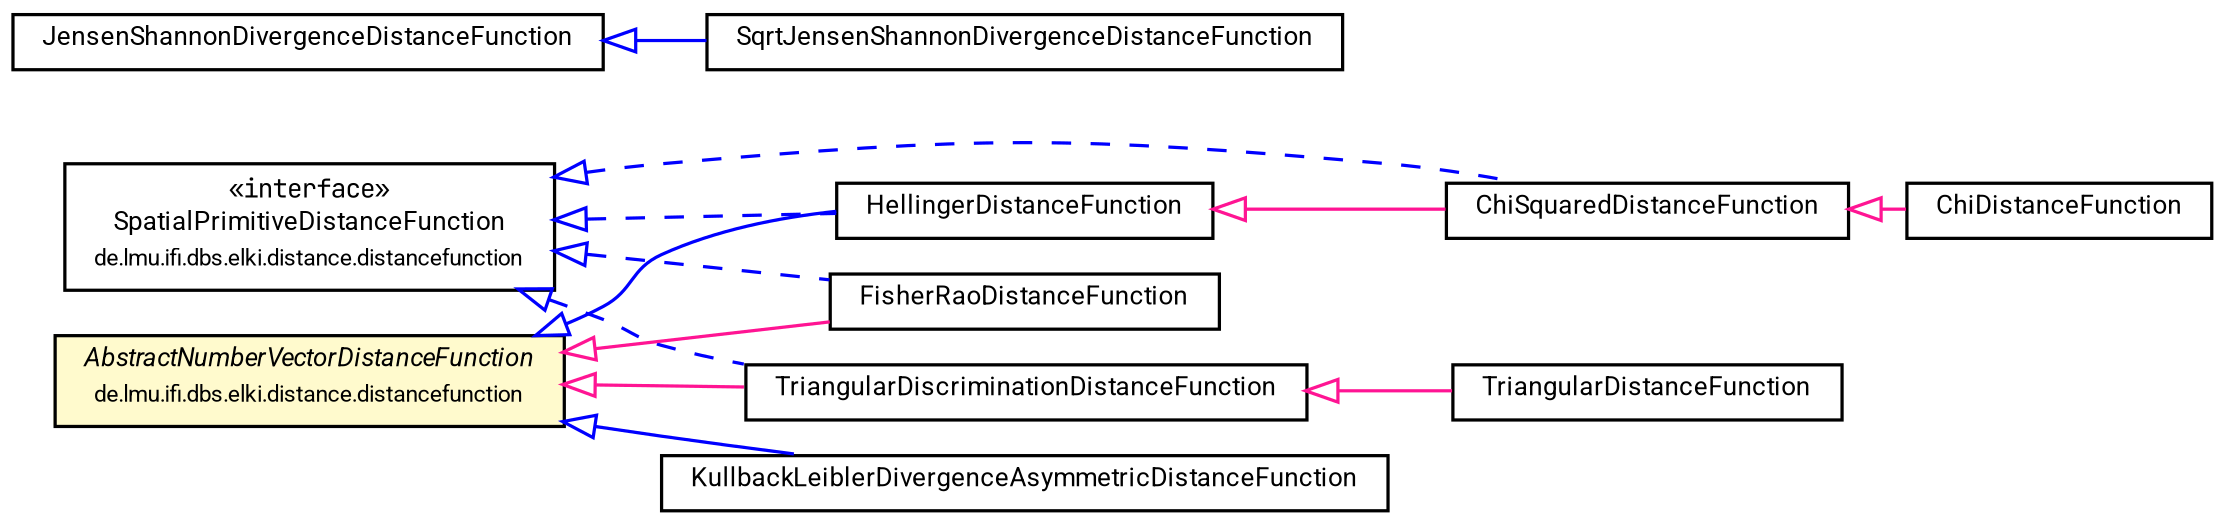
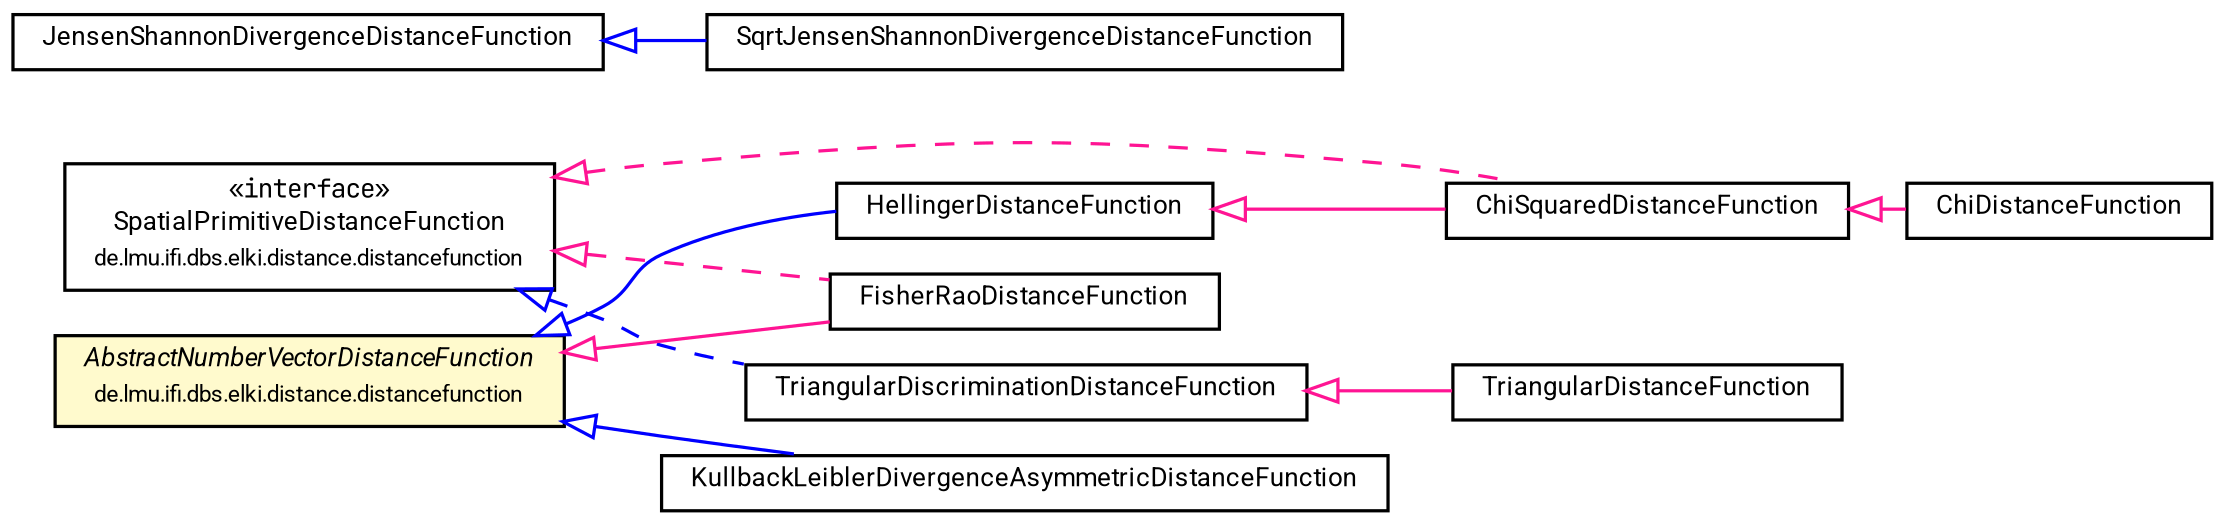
  digraph {
    fontname="JetBrains Mono"
    nodesep=0.15
    rankdir=LR
    ranksep=0.25
    node [fontcolor=black fontname="JetBrains Mono" fontsize=8 margin=0 shape=plaintext]
    edge [arrowtail=empty color=blue dir=back fontname="JetBrains Mono" fontsize=7 labelfontname=Roboto labelfontsize=7 weight=10]
    n1 [height=0 label=<<table title="de.lmu.ifi.dbs.elki.distance.distancefunction.SpatialPrimitiveDistanceFunction" border="0" cellborder="1" cellspacing="0" cellpadding="2" href="../SpatialPrimitiveDistanceFunction.html" target="_parent"> 		<tr><td><table border="0" cellspacing="0" cellpadding="1"> 		<tr><td align="center" balign="center"> &#171;interface&#187; </td></tr> 		<tr><td align="center" balign="center"> <font face="Roboto">SpatialPrimitiveDistanceFunction</font> </td></tr> 		<tr><td align="center" balign="center"> <font face="Roboto" point-size="7.0">de.lmu.ifi.dbs.elki.distance.distancefunction</font> </td></tr> 		</table></td></tr> 		</table>> width=0]
    n2 [height=0 label=<<table title="de.lmu.ifi.dbs.elki.distance.distancefunction.probabilistic.FisherRaoDistanceFunction" border="0" cellborder="1" cellspacing="0" cellpadding="2" href="FisherRaoDistanceFunction.html" target="_parent"> 		<tr><td><table border="0" cellspacing="0" cellpadding="1"> 		<tr><td align="center" balign="center"> <font face="Roboto">FisherRaoDistanceFunction</font> </td></tr> 		</table></td></tr> 		</table>> width=0]
    n3 [height=0 label=<<table title="de.lmu.ifi.dbs.elki.distance.distancefunction.probabilistic.HellingerDistanceFunction" border="0" cellborder="1" cellspacing="0" cellpadding="2" href="HellingerDistanceFunction.html" target="_parent"> 		<tr><td><table border="0" cellspacing="0" cellpadding="1"> 		<tr><td align="center" balign="center"> <font face="Roboto">HellingerDistanceFunction</font> </td></tr> 		</table></td></tr> 		</table>> width=0]
    n4 [height=0 label=<<table title="de.lmu.ifi.dbs.elki.distance.distancefunction.probabilistic.TriangularDiscriminationDistanceFunction" border="0" cellborder="1" cellspacing="0" cellpadding="2" href="TriangularDiscriminationDistanceFunction.html" target="_parent"> 		<tr><td><table border="0" cellspacing="0" cellpadding="1"> 		<tr><td align="center" balign="center"> <font face="Roboto">TriangularDiscriminationDistanceFunction</font> </td></tr> 		</table></td></tr> 		</table>> width=0]
    n5 [height=0 label=<<table title="de.lmu.ifi.dbs.elki.distance.distancefunction.probabilistic.ChiSquaredDistanceFunction" border="0" cellborder="1" cellspacing="0" cellpadding="2" href="ChiSquaredDistanceFunction.html" target="_parent"> 		<tr><td><table border="0" cellspacing="0" cellpadding="1"> 		<tr><td align="center" balign="center"> <font face="Roboto">ChiSquaredDistanceFunction</font> </td></tr> 		</table></td></tr> 		</table>> width=0]
    n6 [height=0 label=<<table title="de.lmu.ifi.dbs.elki.distance.distancefunction.probabilistic.TriangularDistanceFunction" border="0" cellborder="1" cellspacing="0" cellpadding="2" href="TriangularDistanceFunction.html" target="_parent"> 		<tr><td><table border="0" cellspacing="0" cellpadding="1"> 		<tr><td align="center" balign="center"> <font face="Roboto">TriangularDistanceFunction</font> </td></tr> 		</table></td></tr> 		</table>> width=0]
    n7 [height=0 label=<<table title="de.lmu.ifi.dbs.elki.distance.distancefunction.probabilistic.ChiDistanceFunction" border="0" cellborder="1" cellspacing="0" cellpadding="2" href="ChiDistanceFunction.html" target="_parent"> 		<tr><td><table border="0" cellspacing="0" cellpadding="1"> 		<tr><td align="center" balign="center"> <font face="Roboto">ChiDistanceFunction</font> </td></tr> 		</table></td></tr> 		</table>> width=0]
    n8 [height=0 label=<<table title="de.lmu.ifi.dbs.elki.distance.distancefunction.probabilistic.KullbackLeiblerDivergenceAsymmetricDistanceFunction" border="0" cellborder="1" cellspacing="0" cellpadding="2" href="KullbackLeiblerDivergenceAsymmetricDistanceFunction.html" target="_parent"> 		<tr><td><table border="0" cellspacing="0" cellpadding="1"> 		<tr><td align="center" balign="center"> <font face="Roboto">KullbackLeiblerDivergenceAsymmetricDistanceFunction</font> </td></tr> 		</table></td></tr> 		</table>> width=0]
    n9 [height=0 label=<<table title="de.lmu.ifi.dbs.elki.distance.distancefunction.probabilistic.JensenShannonDivergenceDistanceFunction" border="0" cellborder="1" cellspacing="0" cellpadding="2" href="JensenShannonDivergenceDistanceFunction.html" target="_parent"> 		<tr><td><table border="0" cellspacing="0" cellpadding="1"> 		<tr><td align="center" balign="center"> <font face="Roboto">JensenShannonDivergenceDistanceFunction</font> </td></tr> 		</table></td></tr> 		</table>> width=0]
    n10 [height=0 label=<<table title="de.lmu.ifi.dbs.elki.distance.distancefunction.probabilistic.SqrtJensenShannonDivergenceDistanceFunction" border="0" cellborder="1" cellspacing="0" cellpadding="2" href="SqrtJensenShannonDivergenceDistanceFunction.html" target="_parent"> 		<tr><td><table border="0" cellspacing="0" cellpadding="1"> 		<tr><td align="center" balign="center"> <font face="Roboto">SqrtJensenShannonDivergenceDistanceFunction</font> </td></tr> 		</table></td></tr> 		</table>> width=0]
    n11 [height=0 label=<<table title="de.lmu.ifi.dbs.elki.distance.distancefunction.AbstractNumberVectorDistanceFunction" border="0" cellborder="1" cellspacing="0" cellpadding="2" bgcolor="LemonChiffon" href="../AbstractNumberVectorDistanceFunction.html" target="_parent"> 		<tr><td><table border="0" cellspacing="0" cellpadding="1"> 		<tr><td align="center" balign="center"> <font face="Roboto"><i>AbstractNumberVectorDistanceFunction</i></font> </td></tr> 		<tr><td align="center" balign="center"> <font face="Roboto" point-size="7.0">de.lmu.ifi.dbs.elki.distance.distancefunction</font> </td></tr> 		</table></td></tr> 		</table>> width=0]
-   n1 -> n2 [style=dashed weight=9]
-   n1 -> n3 [style=dashed weight=9]
+   n1 -> n2 [color=deeppink style=dashed weight=9]
    n1 -> n4 [style=dashed weight=9]
-   n1 -> n5 [style=dashed weight=9]
+   n1 -> n5 [color=deeppink style=dashed weight=9]
    n3 -> n5 [color=deeppink]
    n4 -> n6 [color=deeppink]
    n5 -> n7 [color=deeppink]
    n9 -> n10
    n11 -> n2 [color=deeppink]
    n11 -> n3
-   n11 -> n4 [color=deeppink]
    n11 -> n8
  }
